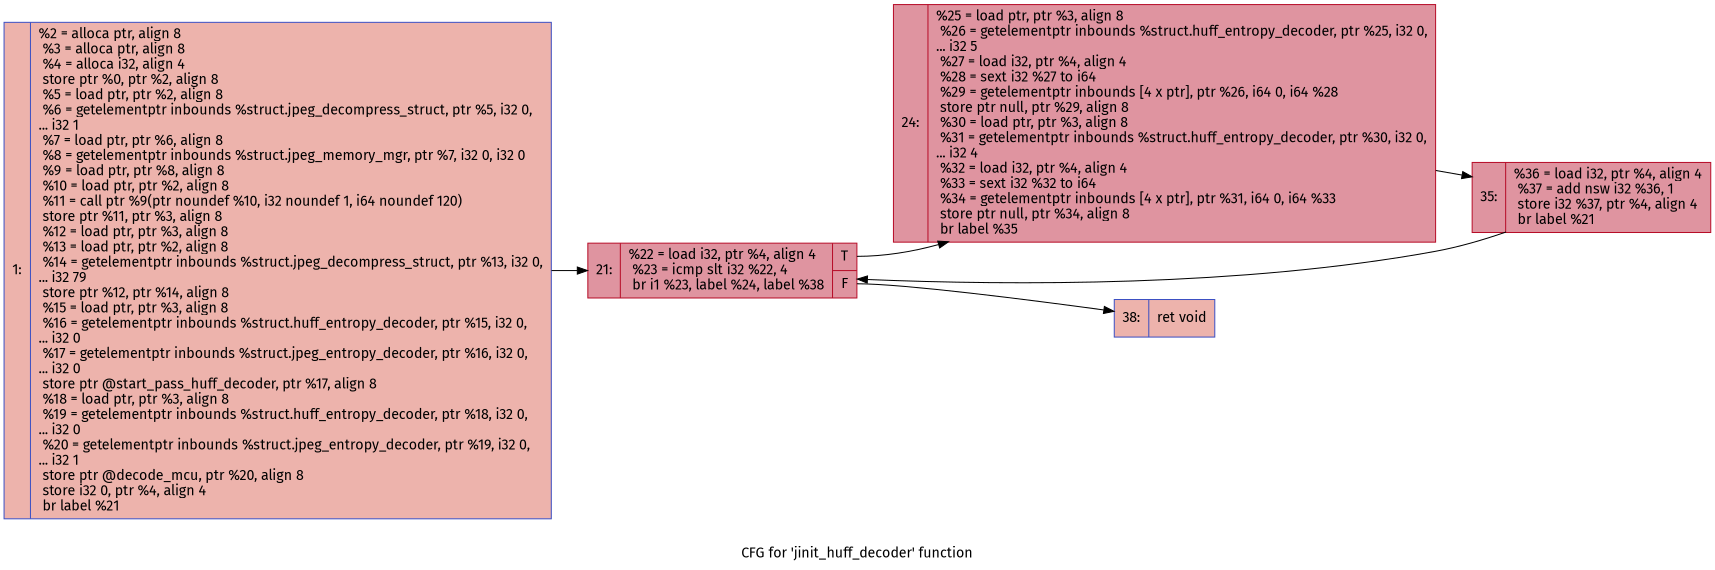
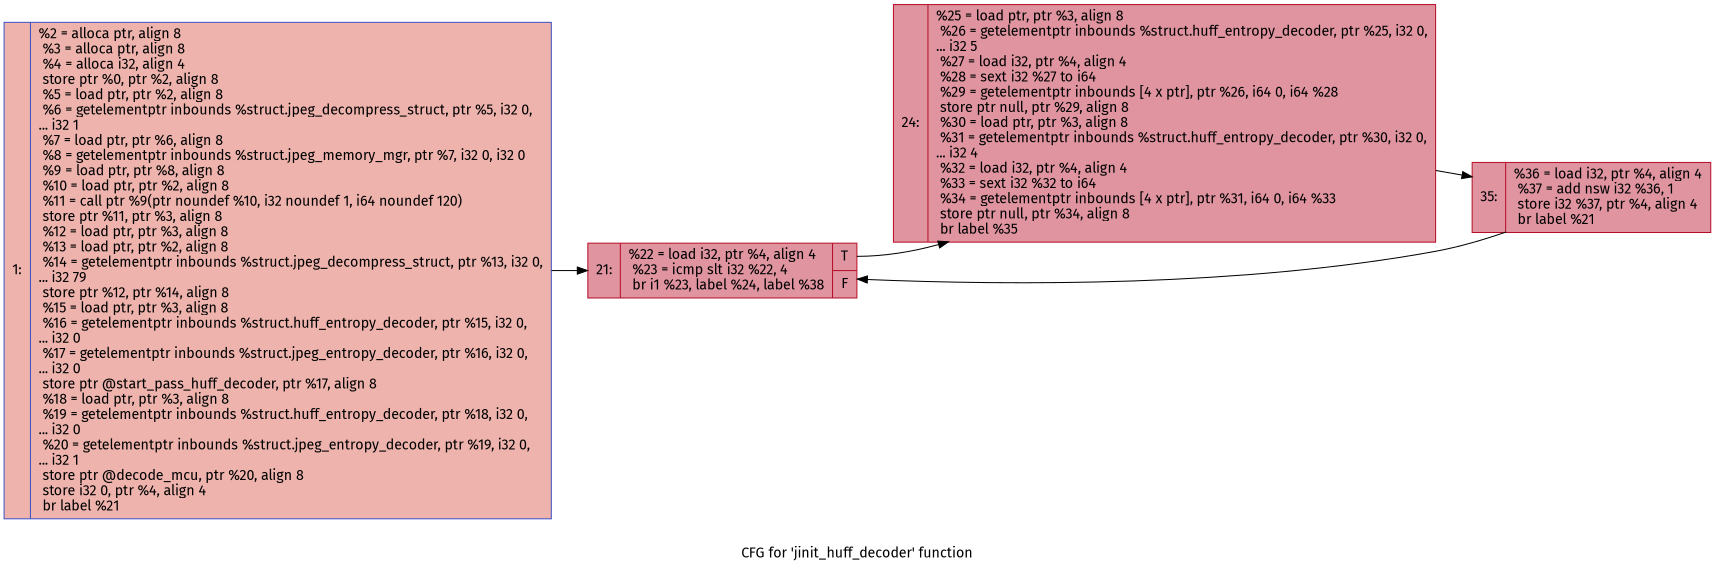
  digraph {
    label="CFG for 'jinit_huff_decoder' function"
    rankdir=LR
    fontname="Fira Sans"
    node [color="#b70d28ff" fillcolor="#b70d2870" fontname="Fira Sans" shape=record style=filled]
    edge [fontname="Fira Sans"]
    n1 [color="#3d50c3ff" fillcolor="#d6524470" label="{1:\l|  %2 = alloca ptr, align 8\l  %3 = alloca ptr, align 8\l  %4 = alloca i32, align 4\l  store ptr %0, ptr %2, align 8\l  %5 = load ptr, ptr %2, align 8\l  %6 = getelementptr inbounds %struct.jpeg_decompress_struct, ptr %5, i32 0,\l... i32 1\l  %7 = load ptr, ptr %6, align 8\l  %8 = getelementptr inbounds %struct.jpeg_memory_mgr, ptr %7, i32 0, i32 0\l  %9 = load ptr, ptr %8, align 8\l  %10 = load ptr, ptr %2, align 8\l  %11 = call ptr %9(ptr noundef %10, i32 noundef 1, i64 noundef 120)\l  store ptr %11, ptr %3, align 8\l  %12 = load ptr, ptr %3, align 8\l  %13 = load ptr, ptr %2, align 8\l  %14 = getelementptr inbounds %struct.jpeg_decompress_struct, ptr %13, i32 0,\l... i32 79\l  store ptr %12, ptr %14, align 8\l  %15 = load ptr, ptr %3, align 8\l  %16 = getelementptr inbounds %struct.huff_entropy_decoder, ptr %15, i32 0,\l... i32 0\l  %17 = getelementptr inbounds %struct.jpeg_entropy_decoder, ptr %16, i32 0,\l... i32 0\l  store ptr @start_pass_huff_decoder, ptr %17, align 8\l  %18 = load ptr, ptr %3, align 8\l  %19 = getelementptr inbounds %struct.huff_entropy_decoder, ptr %18, i32 0,\l... i32 0\l  %20 = getelementptr inbounds %struct.jpeg_entropy_decoder, ptr %19, i32 0,\l... i32 1\l  store ptr @decode_mcu, ptr %20, align 8\l  store i32 0, ptr %4, align 4\l  br label %21\l}"]
    n2 [label="{21:\l|  %22 = load i32, ptr %4, align 4\l  %23 = icmp slt i32 %22, 4\l  br i1 %23, label %24, label %38\l|{<s0>T|<s1>F}}"]
    n3 [label="{24:\l|  %25 = load ptr, ptr %3, align 8\l  %26 = getelementptr inbounds %struct.huff_entropy_decoder, ptr %25, i32 0,\l... i32 5\l  %27 = load i32, ptr %4, align 4\l  %28 = sext i32 %27 to i64\l  %29 = getelementptr inbounds [4 x ptr], ptr %26, i64 0, i64 %28\l  store ptr null, ptr %29, align 8\l  %30 = load ptr, ptr %3, align 8\l  %31 = getelementptr inbounds %struct.huff_entropy_decoder, ptr %30, i32 0,\l... i32 4\l  %32 = load i32, ptr %4, align 4\l  %33 = sext i32 %32 to i64\l  %34 = getelementptr inbounds [4 x ptr], ptr %31, i64 0, i64 %33\l  store ptr null, ptr %34, align 8\l  br label %35\l}"]
-   n4 [color="#3d50c3ff" fillcolor="#d6524470" label="{38:\l|  ret void\l}"]
    n5 [label="{35:\l|  %36 = load i32, ptr %4, align 4\l  %37 = add nsw i32 %36, 1\l  store i32 %37, ptr %4, align 4\l  br label %21\l}"]
    n1 -> n2
    n2 -> n3 [tailport=s0]
-   n2 -> n4 [tailport=s1]
    n3 -> n5
    n5 -> n2
  }
